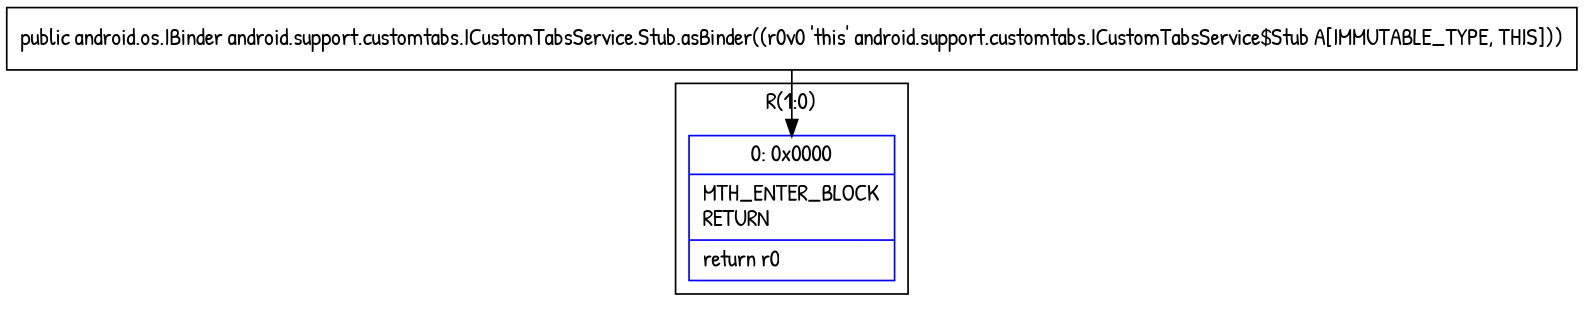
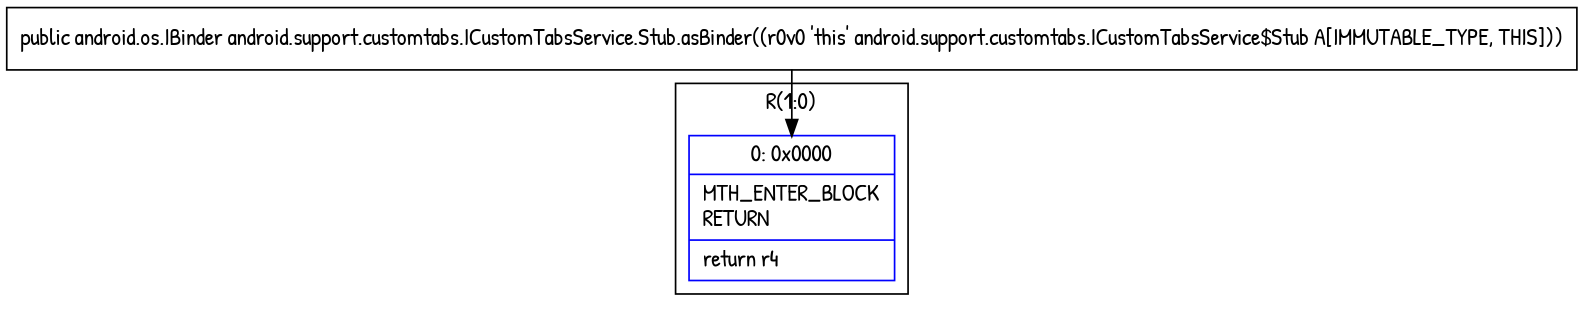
  digraph {
    fontname="Patrick Hand"
    node [shape=record fontname="Patrick Hand"]
-   n1 [color=blue label="{0\:\ 0x0000|MTH_ENTER_BLOCK\lRETURN\l|return r0\l}"]
+   n1 [color=blue label="{0\:\ 0x0000|MTH_ENTER_BLOCK\lRETURN\l|return r4\l}"]
    n2 [label="{public android.os.IBinder android.support.customtabs.ICustomTabsService.Stub.asBinder((r0v0 'this' android.support.customtabs.ICustomTabsService$Stub A[IMMUTABLE_TYPE, THIS])) }"]
    subgraph cluster_1 {
      label="R(1:0)"
      n1
    }
    n2 -> n1 [fontname="Patrick Hand"]
  }
